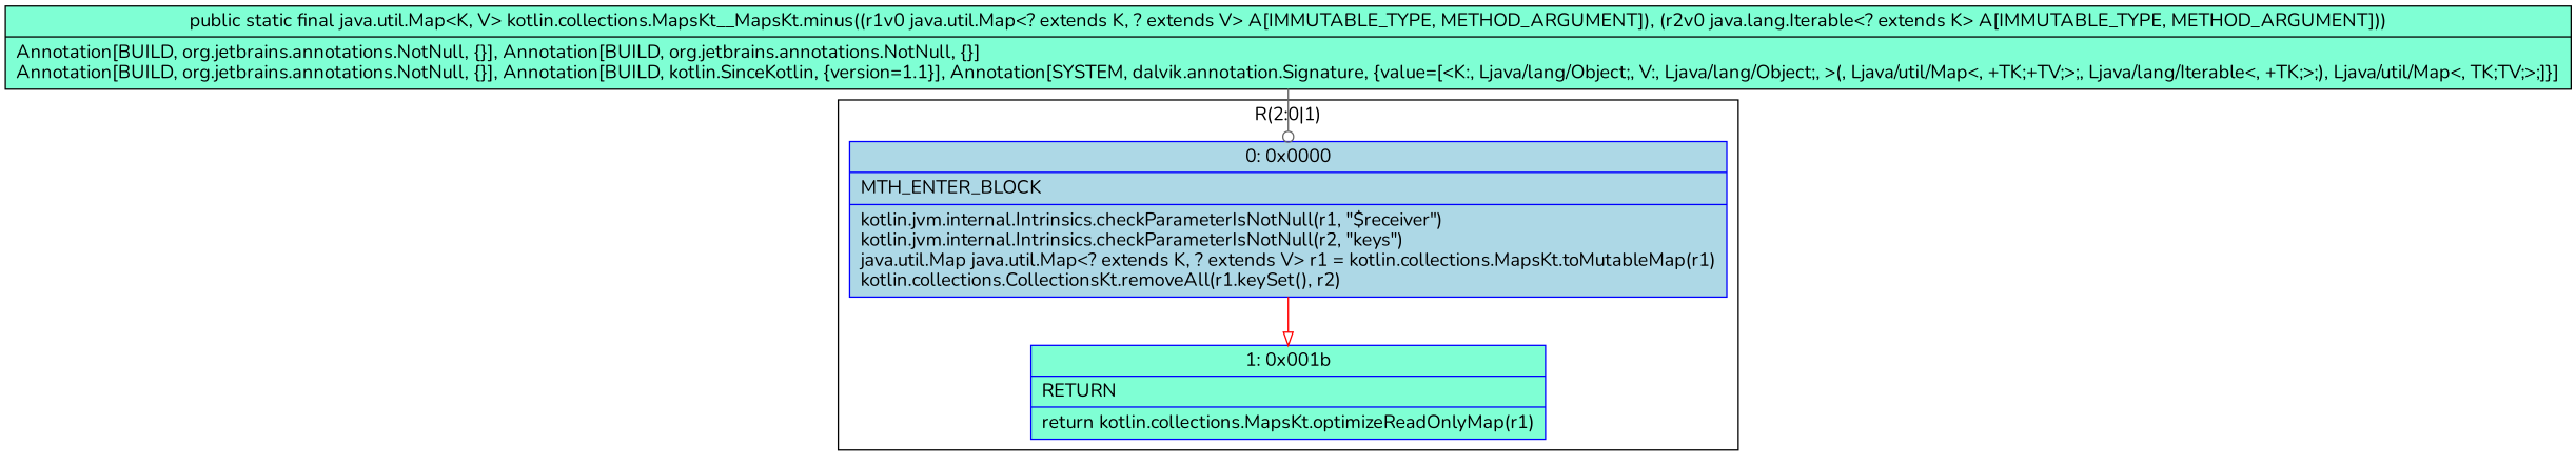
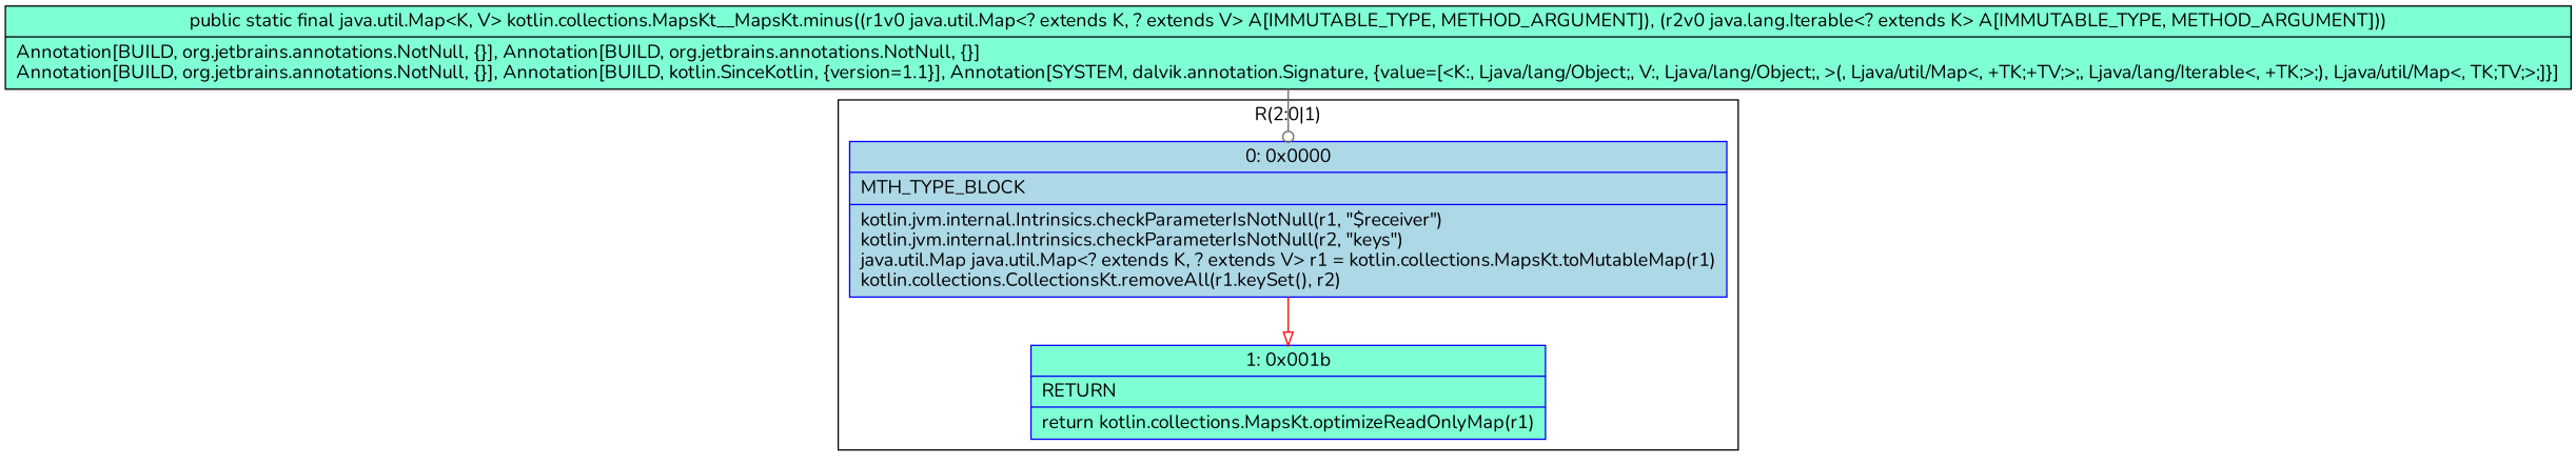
  digraph {
    fontname=Nunito
    node [color=blue shape=record style=filled fillcolor=aquamarine fontname=Nunito]
    edge [fontname=Nunito]
-   n1 [label="{0\:\ 0x0000|MTH_ENTER_BLOCK\l|kotlin.jvm.internal.Intrinsics.checkParameterIsNotNull(r1, \"$receiver\")\lkotlin.jvm.internal.Intrinsics.checkParameterIsNotNull(r2, \"keys\")\ljava.util.Map java.util.Map\<? extends K, ? extends V\> r1 = kotlin.collections.MapsKt.toMutableMap(r1)\lkotlin.collections.CollectionsKt.removeAll(r1.keySet(), r2)\l}" fillcolor=lightblue]
+   n1 [label="{0\:\ 0x0000|MTH_TYPE_BLOCK\l|kotlin.jvm.internal.Intrinsics.checkParameterIsNotNull(r1, \"$receiver\")\lkotlin.jvm.internal.Intrinsics.checkParameterIsNotNull(r2, \"keys\")\ljava.util.Map java.util.Map\<? extends K, ? extends V\> r1 = kotlin.collections.MapsKt.toMutableMap(r1)\lkotlin.collections.CollectionsKt.removeAll(r1.keySet(), r2)\l}" fillcolor=lightblue]
    n2 [label="{1\:\ 0x001b|RETURN\l|return kotlin.collections.MapsKt.optimizeReadOnlyMap(r1)\l}"]
    n3 [label="{public static final java.util.Map\<K, V\> kotlin.collections.MapsKt__MapsKt.minus((r1v0 java.util.Map\<? extends K, ? extends V\> A[IMMUTABLE_TYPE, METHOD_ARGUMENT]), (r2v0 java.lang.Iterable\<? extends K\> A[IMMUTABLE_TYPE, METHOD_ARGUMENT]))  | Annotation[BUILD, org.jetbrains.annotations.NotNull, \{\}], Annotation[BUILD, org.jetbrains.annotations.NotNull, \{\}]\lAnnotation[BUILD, org.jetbrains.annotations.NotNull, \{\}], Annotation[BUILD, kotlin.SinceKotlin, \{version=1.1\}], Annotation[SYSTEM, dalvik.annotation.Signature, \{value=[\<K:, Ljava\/lang\/Object;, V:, Ljava\/lang\/Object;, \>(, Ljava\/util\/Map\<, +TK;+TV;\>;, Ljava\/lang\/Iterable\<, +TK;\>;), Ljava\/util\/Map\<, TK;TV;\>;]\}]\l}" color=""]
    subgraph cluster_1 {
      label="R(2:0|1)"
      n1
      n2
    }
    n1 -> n2 [color=red arrowhead=onormal]
    n3 -> n1 [color=gray40 arrowhead=odot]
  }
